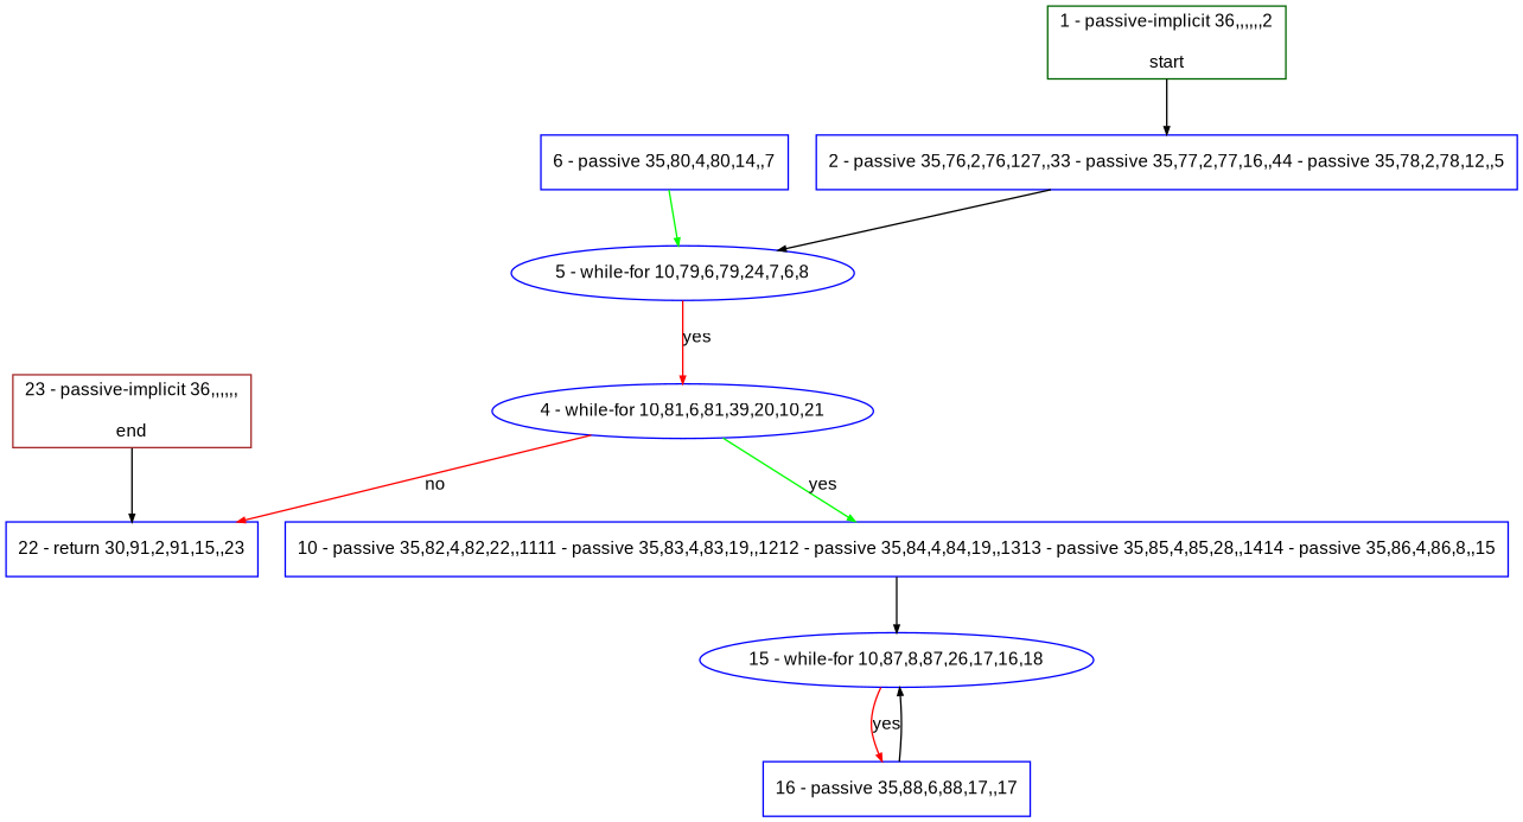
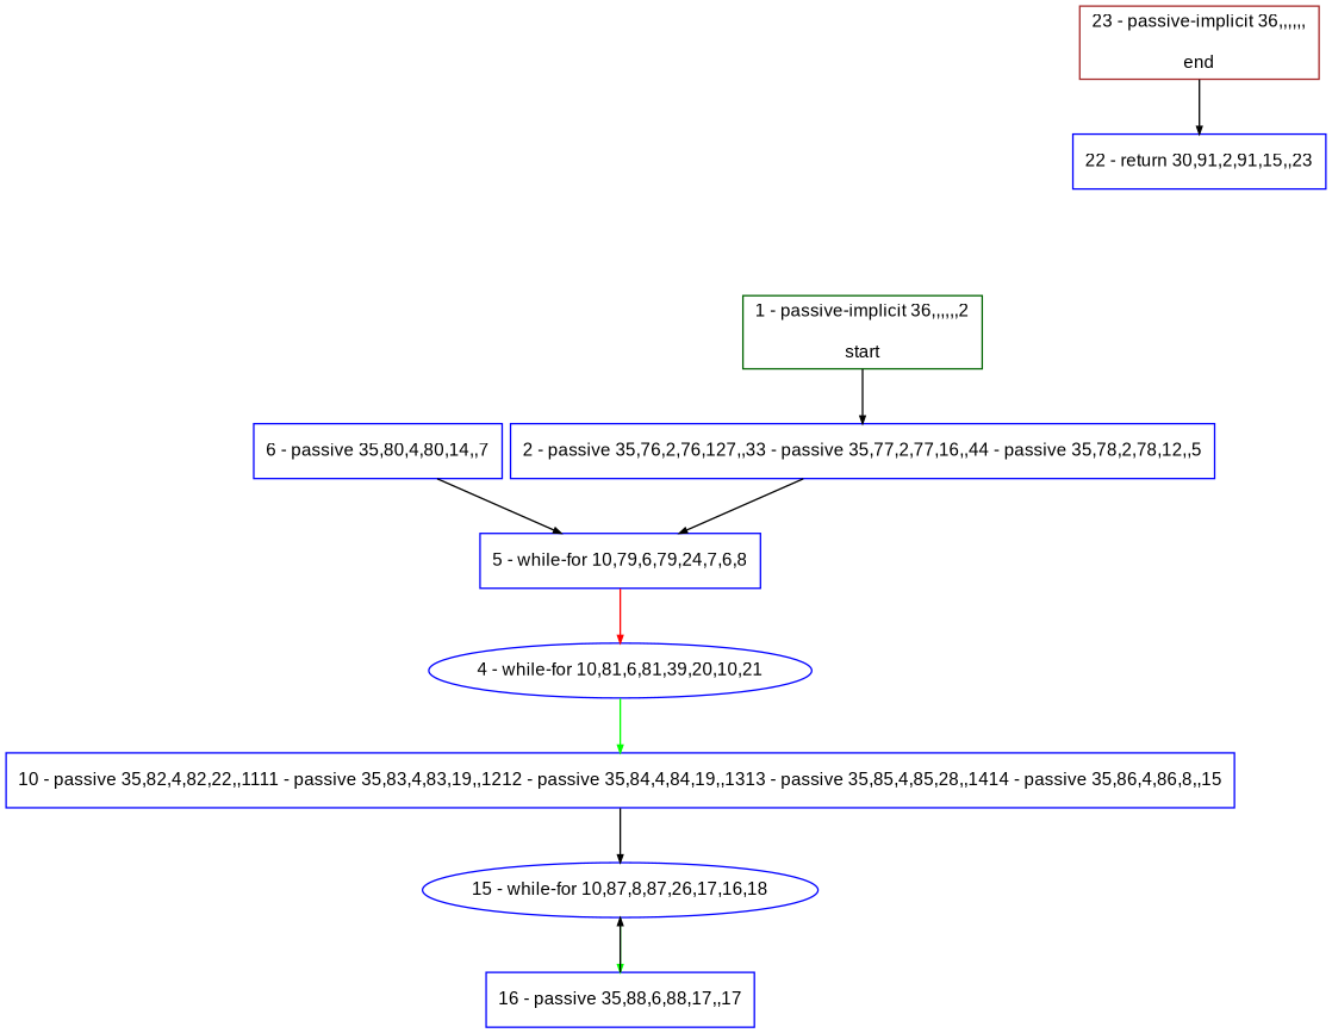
  digraph {
    bgcolor=white
    compound=true
    fillcolor="#FFFFCC"
    fontname=Arial
    fontsize=12
    pack=true
    packmode=clust
    style="rounded,filled"
    node [color="#0000ff" compound=true fillcolor="#ffffff" fixedsize=false fontname=Arial fontsize=12 node_initialized=no shape=box style=filled]
    edge [arrowhead=normal arrowsize=0.5 arrowtail=none color="#000000" compound=true dir=forward fontcolor=black fontname=Arial fontsize=12]
    n1 [label="2 - passive 35,76,2,76,127,,33 - passive 35,77,2,77,16,,44 - passive 35,78,2,78,12,,5"]
-   n2 [label="5 - while-for 10,79,6,79,24,7,6,8" shape=oval]
+   n2 [label="5 - while-for 10,79,6,79,24,7,6,8"]
    n3 [label="4 - while-for 10,81,6,81,39,20,10,21" shape=oval]
    n4 [color="#006400" label="1 - passive-implicit 36,,,,,,2\n\nstart"]
    n5 [label="6 - passive 35,80,4,80,14,,7"]
    n6 [label="10 - passive 35,82,4,82,22,,1111 - passive 35,83,4,83,19,,1212 - passive 35,84,4,84,19,,1313 - passive 35,85,4,85,28,,1414 - passive 35,86,4,86,8,,15"]
    n7 [label="22 - return 30,91,2,91,15,,23"]
    n8 [label="15 - while-for 10,87,8,87,26,17,16,18" shape=oval]
    n9 [label="16 - passive 35,88,6,88,17,,17"]
    n10 [color="#a52a2a" label="23 - passive-implicit 36,,,,,,\n\nend"]
    n1 -> n2
-   n2 -> n3 [color="#ff0000" label=yes]
+   n2 -> n3 [color="#ff0000" label=no]
    n3 -> n6 [color="#00ff00" label=yes]
-   n3 -> n7 [color="#ff0000" label=no]
    n4 -> n1
-   n5 -> n2 [color="#00ff00"]
+   n5 -> n2
    n6 -> n8
-   n8 -> n9 [color="#ff0000" label=yes]
+   n8 -> n9 [color="#00ff00" label=yes]
    n9 -> n8
    n10 -> n7
  }
